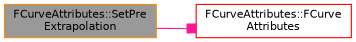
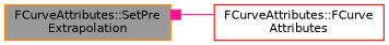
  digraph {
    rankdir=LR
    node [fontname=Helvetica fontsize=10 shape=box style=filled]
    n1 [color=darkorange fillcolor=grey60 fontcolor=black height=0.2 label="FCurveAttributes::SetPre\lExtrapolation" width=0.4]
    n2 [color=red fillcolor=white height=0.2 label="FCurveAttributes::FCurve\lAttributes" width=0.4]
-   n1 -> n2 [color=deeppink fontname=Helvetica fontsize=10 labelfontname=Helvetica labelfontsize=10 style=solid arrowhead=box]
+   n2 -> n1 [color=deeppink fontname=Helvetica fontsize=10 labelfontname=Helvetica labelfontsize=10 style=solid arrowhead=box]
  }
